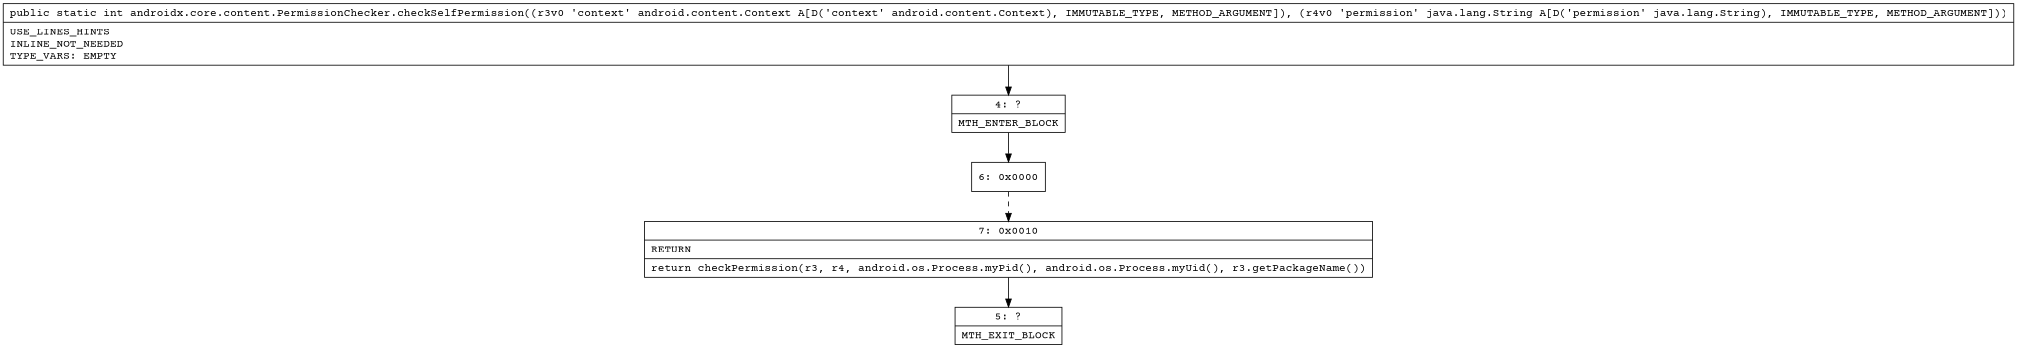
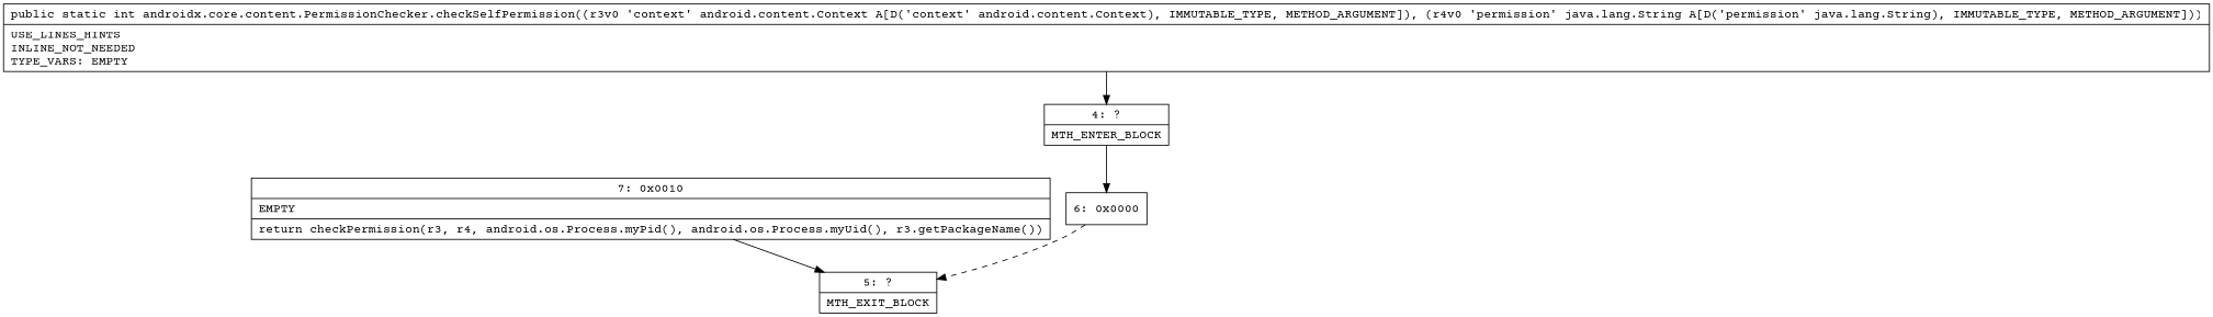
  digraph {
    fontname="Courier Prime"
    node [fontname="Courier Prime" shape=record]
    edge [fontname="Courier Prime" style=solid]
    n1 [label="{4\:\ ?|MTH_ENTER_BLOCK\l}"]
    n2 [label="{6\:\ 0x0000}"]
-   n3 [label="{7\:\ 0x0010|RETURN\l|return checkPermission(r3, r4, android.os.Process.myPid(), android.os.Process.myUid(), r3.getPackageName())\l}"]
+   n3 [label="{7\:\ 0x0010|EMPTY\l|return checkPermission(r3, r4, android.os.Process.myPid(), android.os.Process.myUid(), r3.getPackageName())\l}"]
    n4 [label="{5\:\ ?|MTH_EXIT_BLOCK\l}"]
    n5 [label="{public static int androidx.core.content.PermissionChecker.checkSelfPermission((r3v0 'context' android.content.Context A[D('context' android.content.Context), IMMUTABLE_TYPE, METHOD_ARGUMENT]), (r4v0 'permission' java.lang.String A[D('permission' java.lang.String), IMMUTABLE_TYPE, METHOD_ARGUMENT]))  | USE_LINES_HINTS\lINLINE_NOT_NEEDED\lTYPE_VARS: EMPTY\l}"]
    n1 -> n2
-   n2 -> n3 [style=dashed]
+   n2 -> n4 [style=dashed]
    n3 -> n4
    n5 -> n1
  }
